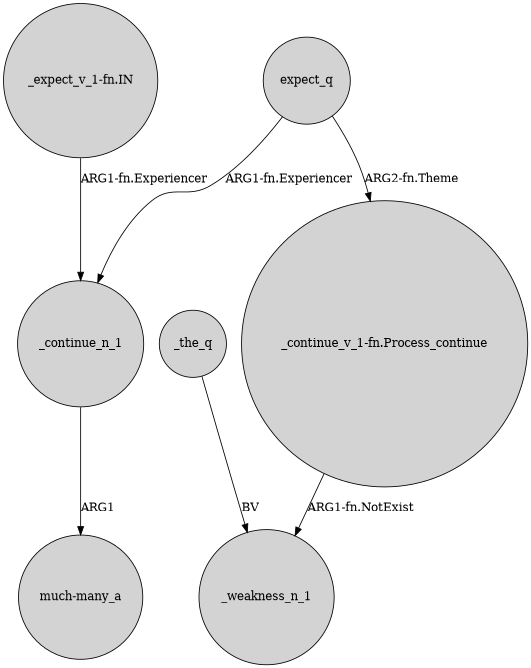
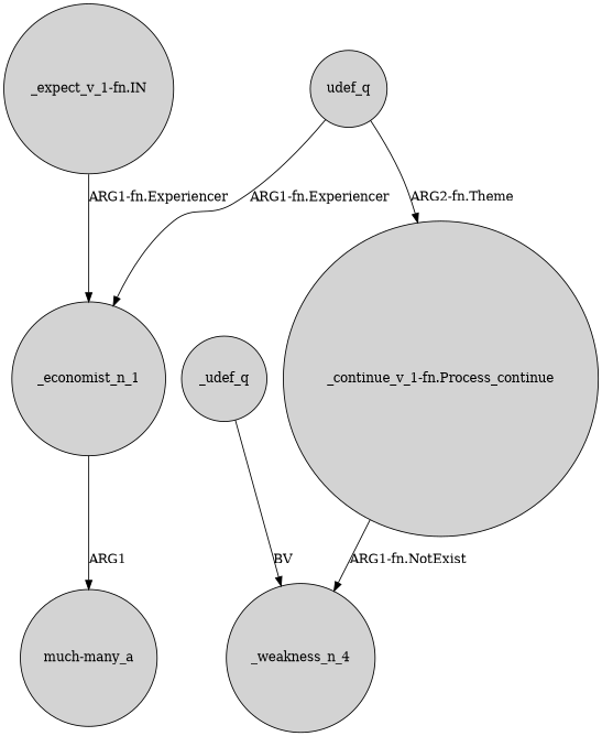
  digraph {
    node [shape=circle style=filled]
-   udef_q [label=expect_q]
-   _economist_n_1 [label=_continue_n_1]
+   udef_q
+   _economist_n_1
    "_continue_v_1-fn.Process_continue"
    "much-many_a"
    "_expect_v_1-fn.IN"
-   _weakness_n_1
-   _the_q
+   _weakness_n_1 [label=_weakness_n_4]
+   _the_q [label=_udef_q]
    udef_q -> _economist_n_1 [label="ARG1-fn.Experiencer"]
    udef_q -> "_continue_v_1-fn.Process_continue" [label="ARG2-fn.Theme"]
    _economist_n_1 -> "much-many_a" [label=ARG1]
    "_continue_v_1-fn.Process_continue" -> _weakness_n_1 [label="ARG1-fn.NotExist"]
    "_expect_v_1-fn.IN" -> _economist_n_1 [label="ARG1-fn.Experiencer"]
    _the_q -> _weakness_n_1 [label=BV]
  }
